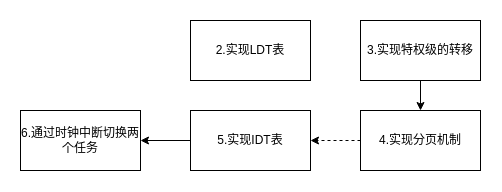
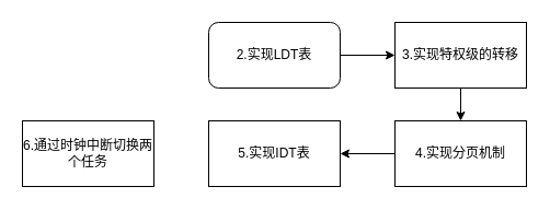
  <mxCell id="0" />
  <mxCell id="1" parent="0" />
- <mxCell id="3" value="2.实现LDT表" style="whiteSpace=wrap;html=1;" parent="1" vertex="1"><mxGeometry x="190" y="20" width="120" height="60" as="geometry" /></mxCell>
+ <mxCell id="2" style="edgeStyle=orthogonalEdgeStyle;rounded=0;orthogonalLoop=1;jettySize=auto;html=1;" parent="1" source="3" target="5" edge="1"><mxGeometry relative="1" as="geometry" /></mxCell>
+ <mxCell id="3" value="2.实现LDT表" style="whiteSpace=wrap;html=1;rounded=1;" parent="1" vertex="1"><mxGeometry x="190" y="20" width="120" height="60" as="geometry" /></mxCell>
  <mxCell id="4" style="edgeStyle=orthogonalEdgeStyle;rounded=0;orthogonalLoop=1;jettySize=auto;html=1;" parent="1" source="5" target="7" edge="1"><mxGeometry relative="1" as="geometry" /></mxCell>
  <mxCell id="5" value="3.实现特权级的转移" style="whiteSpace=wrap;html=1;" parent="1" vertex="1"><mxGeometry x="360" y="20" width="120" height="60" as="geometry" /></mxCell>
- <mxCell id="6" style="edgeStyle=orthogonalEdgeStyle;rounded=0;orthogonalLoop=1;jettySize=auto;html=1;dashed=1;" parent="1" source="7" target="9" edge="1"><mxGeometry relative="1" as="geometry" /></mxCell>
+ <mxCell id="6" style="edgeStyle=orthogonalEdgeStyle;rounded=0;orthogonalLoop=1;jettySize=auto;html=1;" parent="1" source="7" target="9" edge="1"><mxGeometry relative="1" as="geometry" /></mxCell>
  <mxCell id="7" value="4.实现分页机制" style="whiteSpace=wrap;html=1;" parent="1" vertex="1"><mxGeometry x="360" y="110" width="120" height="60" as="geometry" /></mxCell>
- <mxCell id="8" style="edgeStyle=orthogonalEdgeStyle;rounded=0;orthogonalLoop=1;jettySize=auto;html=1;" parent="1" source="9" target="10" edge="1"><mxGeometry relative="1" as="geometry" /></mxCell>
  <mxCell id="9" value="5.实现IDT表" style="whiteSpace=wrap;html=1;" parent="1" vertex="1"><mxGeometry x="190" y="110" width="120" height="60" as="geometry" /></mxCell>
  <mxCell id="10" value="6.通过时钟中断切换两个任务" style="whiteSpace=wrap;html=1;" parent="1" vertex="1"><mxGeometry x="20" y="110" width="120" height="60" as="geometry" /></mxCell>
